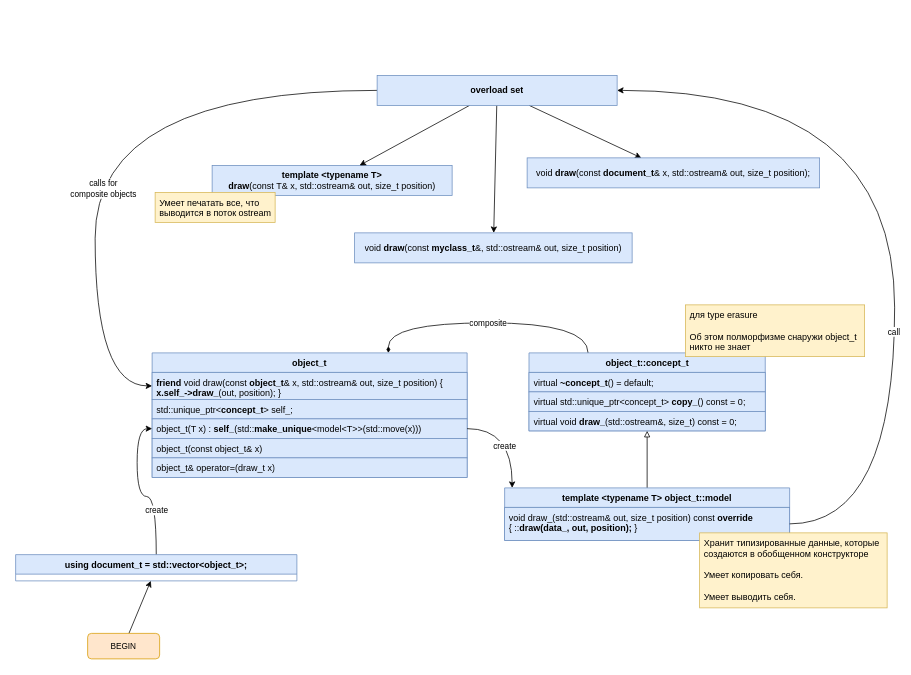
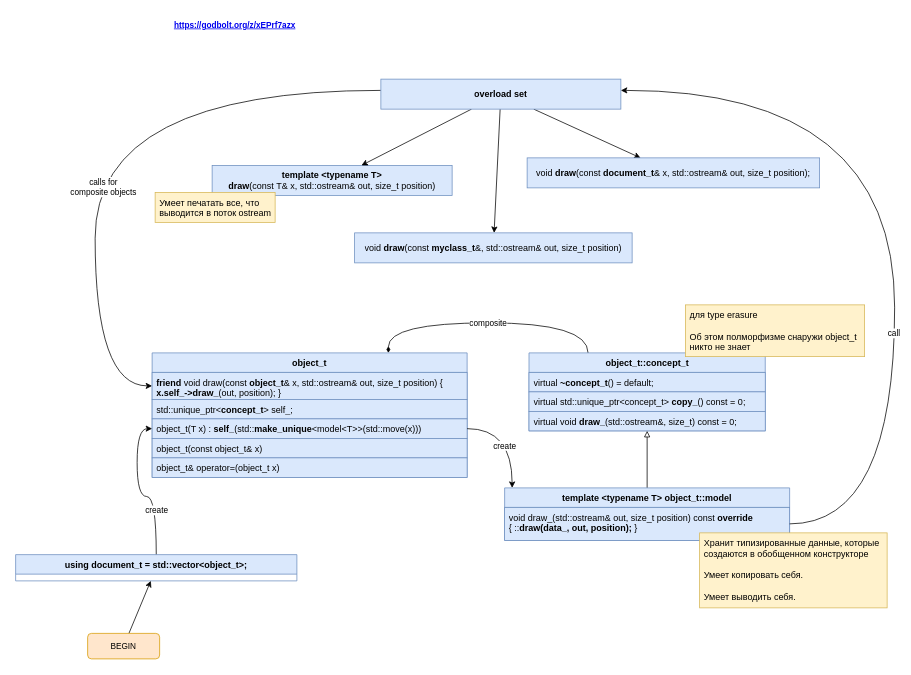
  <mxCell id="0" />
  <mxCell id="1" parent="0" />
  <mxCell id="2" value="&lt;b&gt;template &amp;lt;typename T&amp;gt;&lt;/b&gt;&lt;br&gt;&lt;b&gt;draw&lt;/b&gt;(const T&amp;amp; x, std::ostream&amp;amp; out, size_t position)" style="text;strokeColor=#6c8ebf;fillColor=#dae8fc;align=center;verticalAlign=middle;spacingLeft=4;spacingRight=4;overflow=hidden;rotatable=0;points=[[0,0.5],[1,0.5]];portConstraint=eastwest;whiteSpace=wrap;html=1;" vertex="1" parent="1"><mxGeometry x="282" y="220" width="320" height="40" as="geometry" /></mxCell>
  <mxCell id="3" value="&lt;div&gt;void &lt;b&gt;draw&lt;/b&gt;(const &lt;b&gt;myclass_t&lt;/b&gt;&amp;amp;, std::ostream&amp;amp; out, size_t position)&lt;/div&gt;" style="text;strokeColor=#6c8ebf;fillColor=#dae8fc;align=center;verticalAlign=middle;spacingLeft=4;spacingRight=4;overflow=hidden;rotatable=0;points=[[0,0.5],[1,0.5]];portConstraint=eastwest;whiteSpace=wrap;html=1;" vertex="1" parent="1"><mxGeometry x="472" y="310" width="370" height="40" as="geometry" /></mxCell>
  <mxCell id="4" style="rounded=0;orthogonalLoop=1;jettySize=auto;html=1;" edge="1" parent="1" source="8" target="2"><mxGeometry relative="1" as="geometry" /></mxCell>
  <mxCell id="5" style="edgeStyle=none;shape=connector;rounded=0;orthogonalLoop=1;jettySize=auto;html=1;labelBackgroundColor=default;strokeColor=default;fontFamily=Helvetica;fontSize=11;fontColor=default;endArrow=classic;" edge="1" parent="1" source="8" target="3"><mxGeometry relative="1" as="geometry" /></mxCell>
  <mxCell id="6" style="edgeStyle=none;shape=connector;rounded=0;orthogonalLoop=1;jettySize=auto;html=1;labelBackgroundColor=default;strokeColor=default;fontFamily=Helvetica;fontSize=11;fontColor=default;endArrow=classic;" edge="1" parent="1" source="8" target="9"><mxGeometry relative="1" as="geometry" /></mxCell>
  <mxCell id="7" value="calls for &lt;br&gt;composite objects" style="edgeStyle=orthogonalEdgeStyle;shape=connector;rounded=0;orthogonalLoop=1;jettySize=auto;html=1;labelBackgroundColor=default;strokeColor=default;fontFamily=Helvetica;fontSize=11;fontColor=default;endArrow=classic;curved=1;entryX=0;entryY=0.5;entryDx=0;entryDy=0;" edge="1" parent="1" source="8" target="12"><mxGeometry x="0.199" y="11" relative="1" as="geometry"><Array as="points"><mxPoint x="126" y="120" /><mxPoint x="126" y="514" /></Array><mxPoint as="offset" /></mxGeometry></mxCell>
- <mxCell id="8" value="&lt;b&gt;overload set&lt;/b&gt;" style="text;strokeColor=#6c8ebf;fillColor=#dae8fc;align=center;verticalAlign=middle;spacingLeft=4;spacingRight=4;overflow=hidden;rotatable=0;points=[[0,0.5],[1,0.5]];portConstraint=eastwest;whiteSpace=wrap;html=1;" vertex="1" parent="1"><mxGeometry x="502" y="100" width="320" height="40" as="geometry" /></mxCell>
+ <mxCell id="8" value="&lt;b&gt;overload set&lt;/b&gt;" style="text;strokeColor=#6c8ebf;fillColor=#dae8fc;align=center;verticalAlign=middle;spacingLeft=4;spacingRight=4;overflow=hidden;rotatable=0;points=[[0,0.5],[1,0.5]];portConstraint=eastwest;whiteSpace=wrap;html=1;" vertex="1" parent="1"><mxGeometry x="507" y="105" width="320" height="40" as="geometry" /></mxCell>
  <mxCell id="9" value="void &lt;b&gt;draw&lt;/b&gt;(const &lt;b&gt;document_t&lt;/b&gt;&amp;amp; x, std::ostream&amp;amp; out, size_t position);" style="text;strokeColor=#6c8ebf;fillColor=#dae8fc;align=center;verticalAlign=middle;spacingLeft=4;spacingRight=4;overflow=hidden;rotatable=0;points=[[0,0.5],[1,0.5]];portConstraint=eastwest;whiteSpace=wrap;html=1;" vertex="1" parent="1"><mxGeometry x="702" y="210" width="390" height="40" as="geometry" /></mxCell>
  <mxCell id="10" value="composite" style="edgeStyle=orthogonalEdgeStyle;shape=connector;rounded=0;orthogonalLoop=1;jettySize=auto;html=1;exitX=0.75;exitY=0;exitDx=0;exitDy=0;entryX=0.25;entryY=0;entryDx=0;entryDy=0;labelBackgroundColor=default;strokeColor=default;fontFamily=Helvetica;fontSize=11;fontColor=default;endArrow=none;curved=1;startArrow=diamondThin;startFill=1;endFill=0;" edge="1" parent="1" source="11" target="17"><mxGeometry relative="1" as="geometry"><Array as="points"><mxPoint x="517" y="430" /><mxPoint x="783" y="430" /></Array></mxGeometry></mxCell>
  <mxCell id="11" value="object_t" style="swimlane;fontStyle=1;align=center;verticalAlign=top;childLayout=stackLayout;horizontal=1;startSize=26;horizontalStack=0;resizeParent=1;resizeParentMax=0;resizeLast=0;collapsible=1;marginBottom=0;whiteSpace=wrap;html=1;fillColor=#dae8fc;strokeColor=#6c8ebf;" vertex="1" parent="1"><mxGeometry x="202" y="470" width="420" height="166" as="geometry" /></mxCell>
  <mxCell id="12" value="&lt;b&gt;friend &lt;/b&gt;void draw(const &lt;b&gt;object_t&lt;/b&gt;&amp;amp; x, std::ostream&amp;amp; out, size_t position) { &lt;b&gt;x.self_-&amp;gt;draw_&lt;/b&gt;(out, position); }" style="text;strokeColor=#6c8ebf;fillColor=#dae8fc;align=left;verticalAlign=top;spacingLeft=4;spacingRight=4;overflow=hidden;rotatable=0;points=[[0,0.5],[1,0.5]];portConstraint=eastwest;whiteSpace=wrap;html=1;" vertex="1" parent="11"><mxGeometry y="26" width="420" height="36" as="geometry" /></mxCell>
  <mxCell id="13" value="std::unique_ptr&amp;lt;&lt;b&gt;concept_t&lt;/b&gt;&amp;gt; self_;" style="text;strokeColor=#6c8ebf;fillColor=#dae8fc;align=left;verticalAlign=top;spacingLeft=4;spacingRight=4;overflow=hidden;rotatable=0;points=[[0,0.5],[1,0.5]];portConstraint=eastwest;whiteSpace=wrap;html=1;" vertex="1" parent="11"><mxGeometry y="62" width="420" height="26" as="geometry" /></mxCell>
  <mxCell id="14" value="object_t(T x) : &lt;b&gt;self_&lt;/b&gt;(std::&lt;b&gt;make_unique&lt;/b&gt;&amp;lt;model&amp;lt;T&amp;gt;&amp;gt;(std::move(x)))" style="text;strokeColor=#6c8ebf;fillColor=#dae8fc;align=left;verticalAlign=top;spacingLeft=4;spacingRight=4;overflow=hidden;rotatable=0;points=[[0,0.5],[1,0.5]];portConstraint=eastwest;whiteSpace=wrap;html=1;" vertex="1" parent="11"><mxGeometry y="88" width="420" height="26" as="geometry" /></mxCell>
  <mxCell id="15" value="object_t(const object_t&amp;amp; x)" style="text;strokeColor=#6c8ebf;fillColor=#dae8fc;align=left;verticalAlign=top;spacingLeft=4;spacingRight=4;overflow=hidden;rotatable=0;points=[[0,0.5],[1,0.5]];portConstraint=eastwest;whiteSpace=wrap;html=1;" vertex="1" parent="11"><mxGeometry y="114" width="420" height="26" as="geometry" /></mxCell>
- <mxCell id="16" value="object_t&amp;amp; operator=(draw_t x)" style="text;strokeColor=#6c8ebf;fillColor=#dae8fc;align=left;verticalAlign=top;spacingLeft=4;spacingRight=4;overflow=hidden;rotatable=0;points=[[0,0.5],[1,0.5]];portConstraint=eastwest;whiteSpace=wrap;html=1;" vertex="1" parent="11"><mxGeometry y="140" width="420" height="26" as="geometry" /></mxCell>
+ <mxCell id="16" value="object_t&amp;amp; operator=(object_t x)" style="text;strokeColor=#6c8ebf;fillColor=#dae8fc;align=left;verticalAlign=top;spacingLeft=4;spacingRight=4;overflow=hidden;rotatable=0;points=[[0,0.5],[1,0.5]];portConstraint=eastwest;whiteSpace=wrap;html=1;" vertex="1" parent="11"><mxGeometry y="140" width="420" height="26" as="geometry" /></mxCell>
  <mxCell id="17" value="object_t::concept_t" style="swimlane;fontStyle=1;align=center;verticalAlign=top;childLayout=stackLayout;horizontal=1;startSize=26;horizontalStack=0;resizeParent=1;resizeParentMax=0;resizeLast=0;collapsible=1;marginBottom=0;whiteSpace=wrap;html=1;fillColor=#dae8fc;strokeColor=#6c8ebf;" vertex="1" parent="1"><mxGeometry x="704.5" y="470" width="315" height="104" as="geometry" /></mxCell>
  <mxCell id="18" value="virtual &lt;b&gt;~concept_t&lt;/b&gt;() = default;" style="text;strokeColor=#6c8ebf;fillColor=#dae8fc;align=left;verticalAlign=top;spacingLeft=4;spacingRight=4;overflow=hidden;rotatable=0;points=[[0,0.5],[1,0.5]];portConstraint=eastwest;whiteSpace=wrap;html=1;" vertex="1" parent="17"><mxGeometry y="26" width="315" height="26" as="geometry" /></mxCell>
  <mxCell id="19" value="virtual std::unique_ptr&amp;lt;concept_t&amp;gt; &lt;b&gt;copy_&lt;/b&gt;() const = 0;" style="text;strokeColor=#6c8ebf;fillColor=#dae8fc;align=left;verticalAlign=top;spacingLeft=4;spacingRight=4;overflow=hidden;rotatable=0;points=[[0,0.5],[1,0.5]];portConstraint=eastwest;whiteSpace=wrap;html=1;" vertex="1" parent="17"><mxGeometry y="52" width="315" height="26" as="geometry" /></mxCell>
  <mxCell id="20" value="virtual void &lt;b&gt;draw_&lt;/b&gt;(std::ostream&amp;amp;, size_t) const = 0;" style="text;strokeColor=#6c8ebf;fillColor=#dae8fc;align=left;verticalAlign=top;spacingLeft=4;spacingRight=4;overflow=hidden;rotatable=0;points=[[0,0.5],[1,0.5]];portConstraint=eastwest;whiteSpace=wrap;html=1;" vertex="1" parent="17"><mxGeometry y="78" width="315" height="26" as="geometry" /></mxCell>
  <mxCell id="21" style="edgeStyle=none;shape=connector;rounded=0;orthogonalLoop=1;jettySize=auto;html=1;labelBackgroundColor=default;strokeColor=default;fontFamily=Helvetica;fontSize=11;fontColor=default;endArrow=block;endFill=0;" edge="1" parent="1" source="22" target="17"><mxGeometry relative="1" as="geometry" /></mxCell>
  <mxCell id="22" value="template &amp;lt;typename T&amp;gt;&amp;nbsp;object_t::model" style="swimlane;fontStyle=1;align=center;verticalAlign=top;childLayout=stackLayout;horizontal=1;startSize=26;horizontalStack=0;resizeParent=1;resizeParentMax=0;resizeLast=0;collapsible=1;marginBottom=0;whiteSpace=wrap;html=1;fillColor=#dae8fc;strokeColor=#6c8ebf;" vertex="1" parent="1"><mxGeometry x="672" y="650" width="380" height="70" as="geometry" /></mxCell>
  <mxCell id="23" value="void draw_(std::ostream&amp;amp; out, size_t position) const &lt;b&gt;override &lt;/b&gt;&lt;br&gt;{ ::&lt;b&gt;draw(data_, out, position);&lt;/b&gt; }" style="text;strokeColor=#6c8ebf;fillColor=#dae8fc;align=left;verticalAlign=top;spacingLeft=4;spacingRight=4;overflow=hidden;rotatable=0;points=[[0,0.5],[1,0.5]];portConstraint=eastwest;whiteSpace=wrap;html=1;" vertex="1" parent="22"><mxGeometry y="26" width="380" height="44" as="geometry" /></mxCell>
  <mxCell id="24" style="edgeStyle=orthogonalEdgeStyle;shape=connector;rounded=0;orthogonalLoop=1;jettySize=auto;html=1;labelBackgroundColor=default;strokeColor=default;fontFamily=Helvetica;fontSize=11;fontColor=default;endArrow=classic;curved=1;" edge="1" parent="1" source="23" target="8"><mxGeometry relative="1" as="geometry"><Array as="points"><mxPoint x="1192" y="698" /><mxPoint x="1192" y="120" /></Array></mxGeometry></mxCell>
  <mxCell id="25" value="call" style="edgeLabel;html=1;align=center;verticalAlign=middle;resizable=0;points=[];fontSize=11;fontFamily=Helvetica;fontColor=default;" vertex="1" connectable="0" parent="24"><mxGeometry x="-0.27" y="2" relative="1" as="geometry"><mxPoint as="offset" /></mxGeometry></mxCell>
  <mxCell id="26" value="create" style="edgeStyle=orthogonalEdgeStyle;shape=connector;rounded=0;orthogonalLoop=1;jettySize=auto;html=1;labelBackgroundColor=default;strokeColor=default;fontFamily=Helvetica;fontSize=11;fontColor=default;endArrow=classic;exitX=1;exitY=0.5;exitDx=0;exitDy=0;curved=1;" edge="1" parent="1" source="14" target="22"><mxGeometry x="0.2" y="-10" relative="1" as="geometry"><Array as="points"><mxPoint x="682" y="571" /></Array><mxPoint as="offset" /></mxGeometry></mxCell>
  <mxCell id="27" value="create" style="edgeStyle=orthogonalEdgeStyle;shape=connector;rounded=0;orthogonalLoop=1;jettySize=auto;html=1;labelBackgroundColor=default;strokeColor=default;fontFamily=Helvetica;fontSize=11;fontColor=default;endArrow=classic;entryX=0;entryY=0.5;entryDx=0;entryDy=0;curved=1;" edge="1" parent="1" source="28" target="14"><mxGeometry x="-0.446" relative="1" as="geometry"><mxPoint as="offset" /></mxGeometry></mxCell>
  <mxCell id="28" value="using document_t = std::vector&amp;lt;object_t&amp;gt;;" style="swimlane;fontStyle=1;align=center;verticalAlign=top;childLayout=stackLayout;horizontal=1;startSize=26;horizontalStack=0;resizeParent=1;resizeParentMax=0;resizeLast=0;collapsible=1;marginBottom=0;whiteSpace=wrap;html=1;fillColor=#dae8fc;strokeColor=#6c8ebf;" vertex="1" parent="1"><mxGeometry x="20" y="739" width="375" height="35" as="geometry" /></mxCell>
+ <mxCell id="29" value="&lt;a href=&quot;https://godbolt.org/z/xEPrf7azx&quot;&gt;https://godbolt.org/z/xEPrf7azx&lt;/a&gt;" style="text;align=center;fontStyle=1;verticalAlign=middle;spacingLeft=3;spacingRight=3;strokeColor=none;rotatable=0;points=[[0,0.5],[1,0.5]];portConstraint=eastwest;html=1;fontSize=11;fontFamily=Helvetica;fontColor=default;" vertex="1" parent="1"><mxGeometry x="212" y="20" width="200" height="26" as="geometry" /></mxCell>
  <mxCell id="30" style="edgeStyle=none;shape=connector;rounded=0;orthogonalLoop=1;jettySize=auto;html=1;labelBackgroundColor=default;strokeColor=default;fontFamily=Helvetica;fontSize=11;fontColor=default;endArrow=classic;" edge="1" parent="1" source="31" target="28"><mxGeometry relative="1" as="geometry" /></mxCell>
  <mxCell id="31" value="BEGIN" style="whiteSpace=wrap;html=1;fontFamily=Helvetica;fontSize=11;fillColor=#ffe6cc;strokeColor=#d79b00;rounded=1;" vertex="1" parent="1"><mxGeometry x="116" y="844" width="96" height="34" as="geometry" /></mxCell>
  <mxCell id="32" value="Хранит типизированные данные, которые создаются в обобщенном конструкторе&lt;br&gt;&lt;br&gt;Умеет копировать себя.&lt;br&gt;&lt;br&gt;Умеет выводить себя." style="text;strokeColor=#d6b656;fillColor=#fff2cc;align=left;verticalAlign=top;spacingLeft=4;spacingRight=4;overflow=hidden;rotatable=0;points=[[0,0.5],[1,0.5]];portConstraint=eastwest;whiteSpace=wrap;html=1;" vertex="1" parent="1"><mxGeometry x="932" y="710" width="250" height="100" as="geometry" /></mxCell>
  <mxCell id="33" value="Умеет печатать все, что выводится в поток ostream" style="text;strokeColor=#d6b656;fillColor=#fff2cc;align=left;verticalAlign=top;spacingLeft=4;spacingRight=4;overflow=hidden;rotatable=0;points=[[0,0.5],[1,0.5]];portConstraint=eastwest;whiteSpace=wrap;html=1;" vertex="1" parent="1"><mxGeometry x="206" y="256" width="160" height="40" as="geometry" /></mxCell>
  <mxCell id="34" value="для type erasure&lt;br&gt;&lt;br&gt;Об этом полморфизме снаружи&amp;nbsp;object_t&amp;nbsp;&lt;br&gt;никто не знает" style="text;strokeColor=#d6b656;fillColor=#fff2cc;align=left;verticalAlign=top;spacingLeft=4;spacingRight=4;overflow=hidden;rotatable=0;points=[[0,0.5],[1,0.5]];portConstraint=eastwest;whiteSpace=wrap;html=1;" vertex="1" parent="1"><mxGeometry x="913" y="406" width="239" height="69" as="geometry" /></mxCell>
